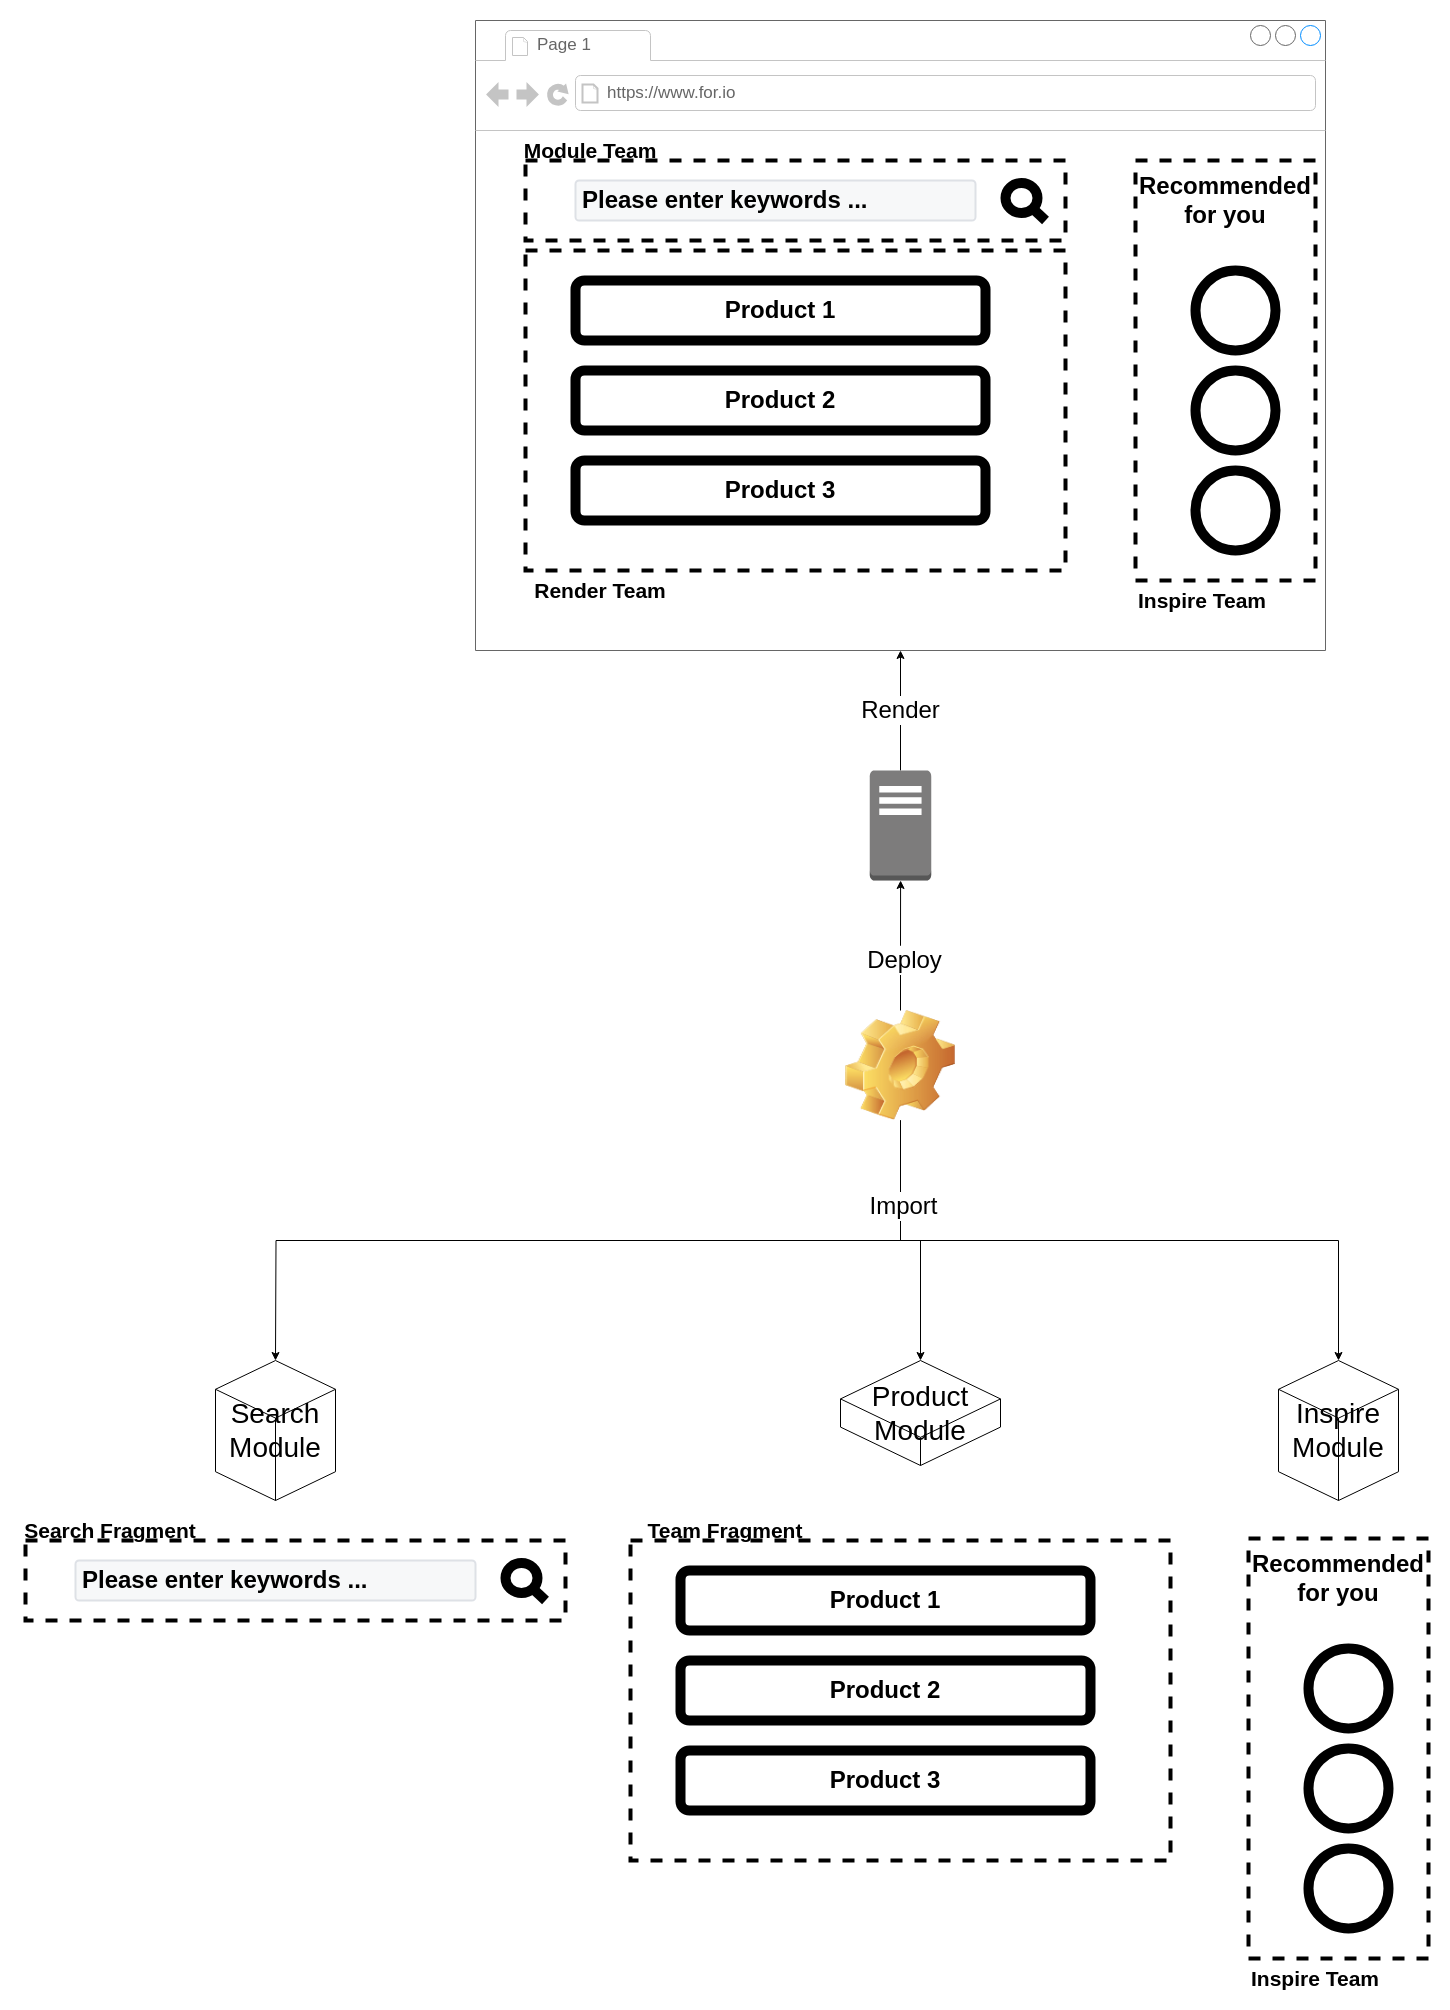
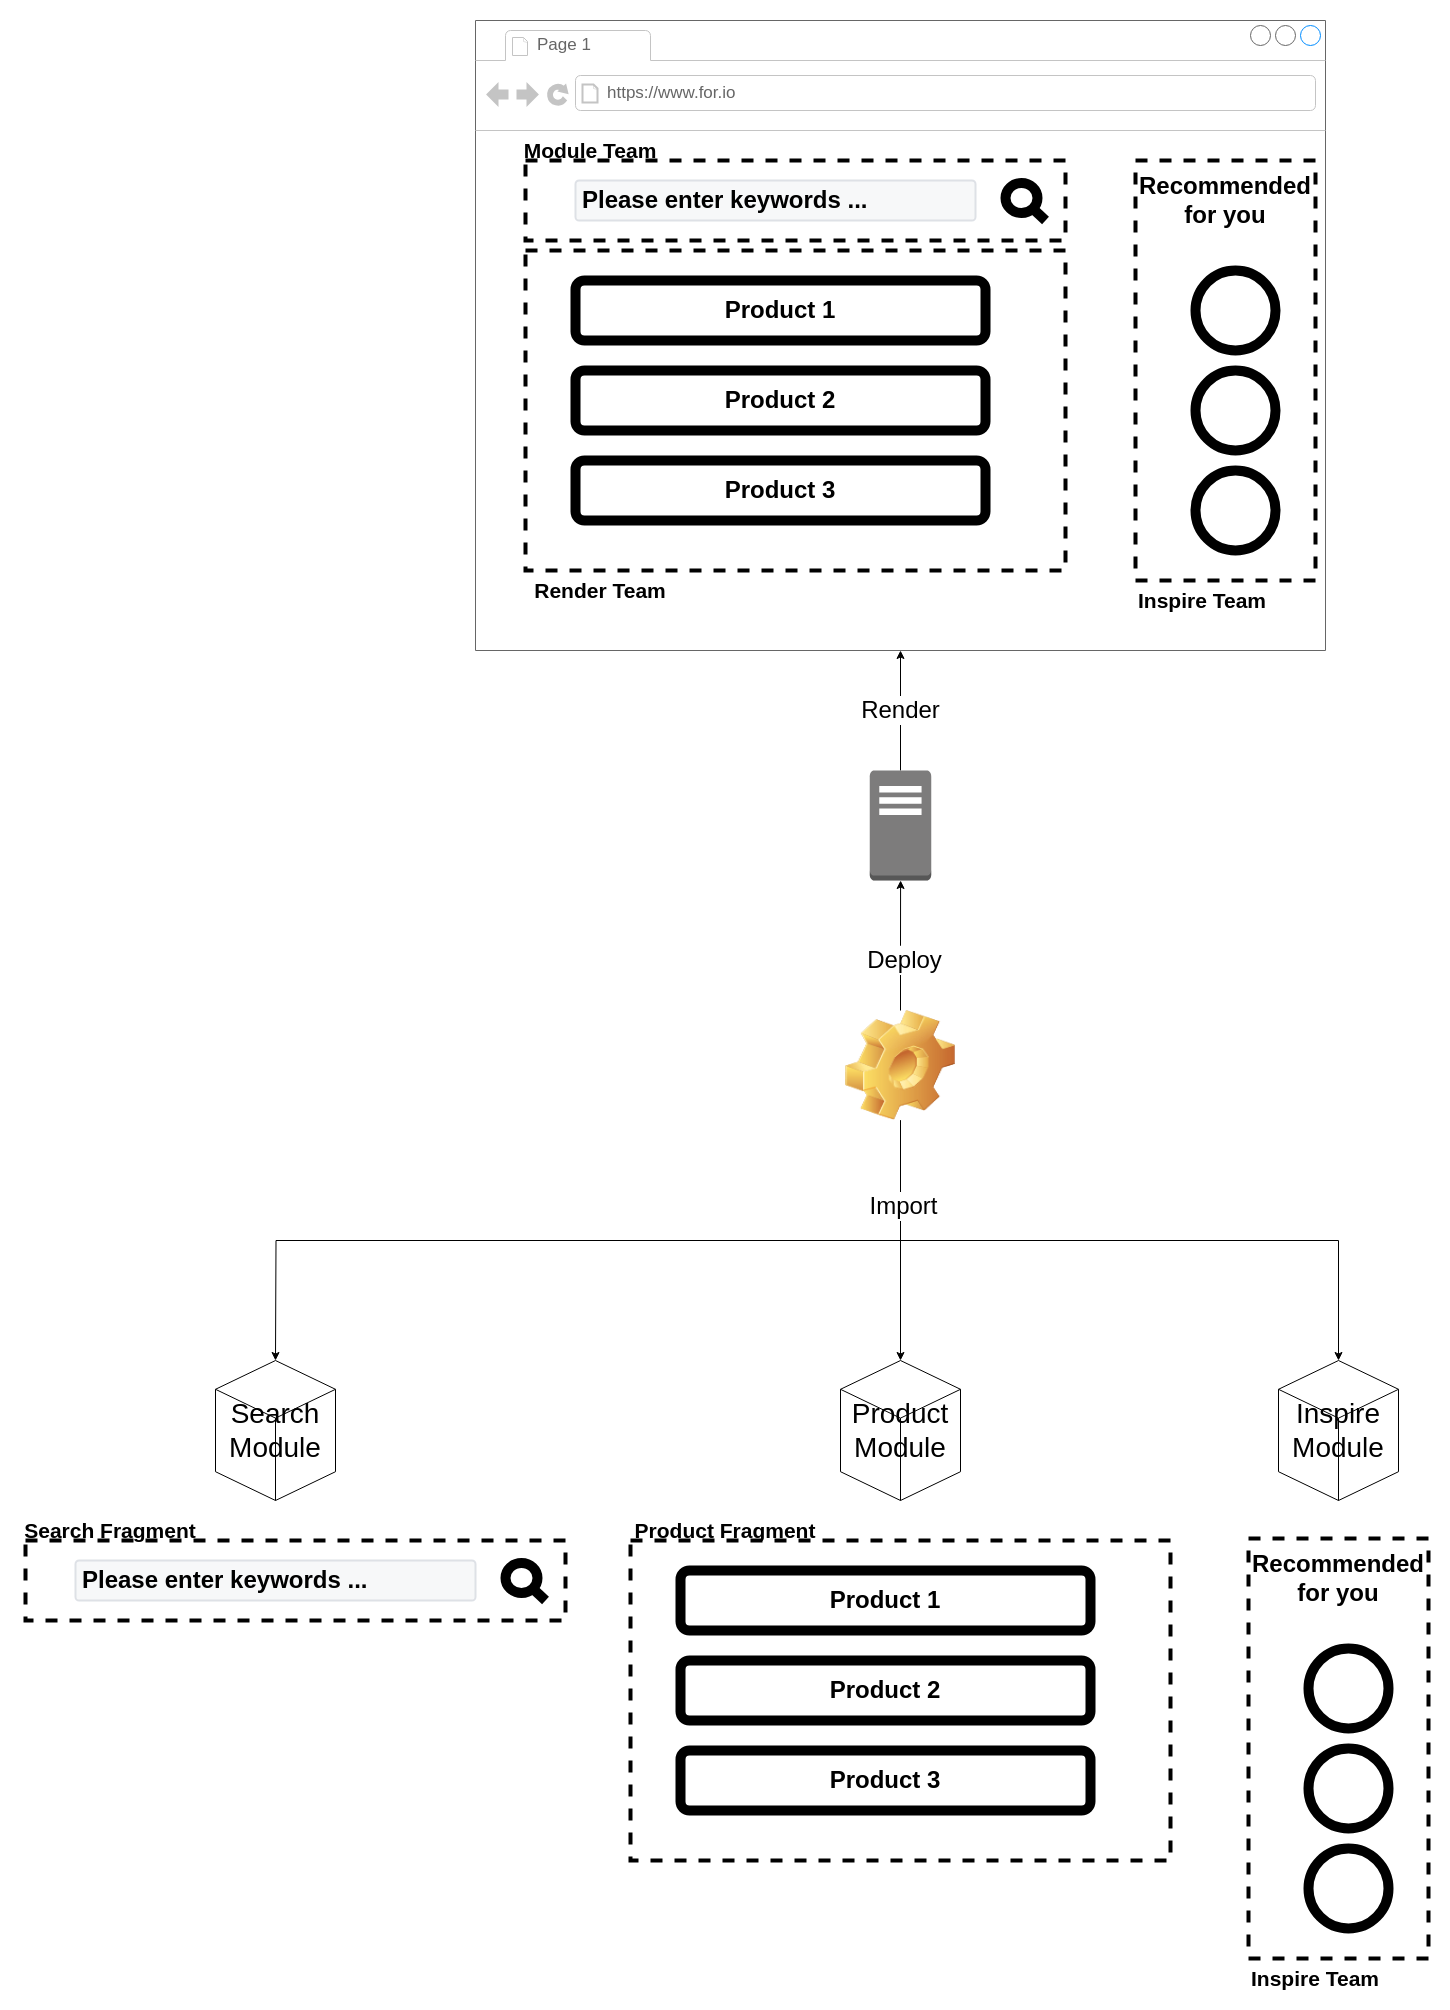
  <mxCell id="0" />
  <mxCell id="1" parent="0" />
  <mxCell id="2" value="" style="strokeWidth=1;shadow=0;dashed=0;align=center;html=1;shape=mxgraph.mockup.containers.browserWindow;rSize=0;strokeColor=#666666;strokeColor2=#008cff;strokeColor3=#c4c4c4;mainText=,;recursiveResize=0;container=0;" vertex="1" parent="1"><mxGeometry x="475" y="20" width="850" height="630" as="geometry" /></mxCell>
  <mxCell id="3" value="" style="rounded=0;whiteSpace=wrap;html=1;strokeWidth=4;dashed=1;fillColor=none;" vertex="1" parent="1"><mxGeometry x="1135" y="160" width="180" height="420" as="geometry" /></mxCell>
  <mxCell id="4" value="" style="rounded=0;whiteSpace=wrap;html=1;strokeWidth=4;dashed=1;fillColor=none;" vertex="1" parent="1"><mxGeometry x="525" y="250" width="540" height="320" as="geometry" /></mxCell>
  <mxCell id="5" value="" style="rounded=0;whiteSpace=wrap;html=1;strokeWidth=4;dashed=1;fillColor=none;" vertex="1" parent="1"><mxGeometry x="525" y="160" width="540" height="80" as="geometry" /></mxCell>
  <mxCell id="6" value="Page 1" style="strokeWidth=1;shadow=0;dashed=0;align=center;html=1;shape=mxgraph.mockup.containers.anchor;fontSize=17;fontColor=#666666;align=left;" vertex="1" parent="1"><mxGeometry x="535" y="32" width="110" height="26" as="geometry" /></mxCell>
  <mxCell id="7" value="https://www.for.io" style="strokeWidth=1;shadow=0;dashed=0;align=center;html=1;shape=mxgraph.mockup.containers.anchor;rSize=0;fontSize=17;fontColor=#666666;align=left;" vertex="1" parent="1"><mxGeometry x="605" y="80" width="250" height="26" as="geometry" /></mxCell>
  <mxCell id="8" value="&lt;font color=&quot;#000000&quot;&gt;&lt;span style=&quot;font-size: 24px&quot;&gt;&lt;b&gt;Please enter keywords ...&lt;/b&gt;&lt;/span&gt;&lt;/font&gt;" style="rounded=1;arcSize=9;fillColor=#F7F8F9;align=left;spacingLeft=5;strokeColor=#DEE1E6;html=1;strokeWidth=2;fontSize=12" vertex="1" parent="1"><mxGeometry x="575" y="180" width="400" height="40" as="geometry" /></mxCell>
  <mxCell id="9" value="" style="html=1;verticalLabelPosition=bottom;align=center;labelBackgroundColor=#ffffff;verticalAlign=top;strokeWidth=10;shadow=0;dashed=0;shape=mxgraph.ios7.icons.looking_glass;" vertex="1" parent="1"><mxGeometry x="1005" y="182.5" width="40" height="37.5" as="geometry" /></mxCell>
  <mxCell id="10" value="&lt;b&gt;&lt;font style=&quot;font-size: 24px&quot;&gt;Product 1&lt;/font&gt;&lt;/b&gt;" style="rounded=1;whiteSpace=wrap;html=1;strokeWidth=10;" vertex="1" parent="1"><mxGeometry x="575" y="280" width="410" height="60" as="geometry" /></mxCell>
  <mxCell id="11" value="&lt;span&gt;&lt;b&gt;&lt;font style=&quot;font-size: 24px&quot;&gt;Product 2&lt;/font&gt;&lt;/b&gt;&lt;/span&gt;" style="rounded=1;whiteSpace=wrap;html=1;strokeWidth=10;" vertex="1" parent="1"><mxGeometry x="575" y="370" width="410" height="60" as="geometry" /></mxCell>
  <mxCell id="12" value="&lt;span&gt;&lt;b&gt;&lt;font style=&quot;font-size: 24px&quot;&gt;Product 3&lt;/font&gt;&lt;/b&gt;&lt;/span&gt;" style="rounded=1;whiteSpace=wrap;html=1;strokeWidth=10;" vertex="1" parent="1"><mxGeometry x="575" y="460" width="410" height="60" as="geometry" /></mxCell>
  <mxCell id="13" value="" style="ellipse;whiteSpace=wrap;html=1;aspect=fixed;strokeWidth=10;" vertex="1" parent="1"><mxGeometry x="1195" y="270" width="80" height="80" as="geometry" /></mxCell>
  <mxCell id="14" value="" style="ellipse;whiteSpace=wrap;html=1;aspect=fixed;strokeWidth=10;" vertex="1" parent="1"><mxGeometry x="1195" y="370" width="80" height="80" as="geometry" /></mxCell>
  <mxCell id="15" value="" style="ellipse;whiteSpace=wrap;html=1;aspect=fixed;strokeWidth=10;" vertex="1" parent="1"><mxGeometry x="1195" y="470" width="80" height="80" as="geometry" /></mxCell>
  <mxCell id="16" value="&lt;b&gt;&lt;font style=&quot;font-size: 24px&quot;&gt;Recommended for you&lt;/font&gt;&lt;/b&gt;" style="text;html=1;strokeColor=none;fillColor=none;align=center;verticalAlign=middle;whiteSpace=wrap;rounded=0;" vertex="1" parent="1"><mxGeometry x="1135" y="165" width="180" height="70" as="geometry" /></mxCell>
  <mxCell id="17" value="&lt;b&gt;&lt;font style=&quot;font-size: 21px&quot;&gt;Module Team&lt;/font&gt;&lt;/b&gt;" style="text;html=1;strokeColor=none;fillColor=none;align=center;verticalAlign=middle;whiteSpace=wrap;rounded=0;dashed=1;" vertex="1" parent="1"><mxGeometry x="520" y="140" width="140" height="20" as="geometry" /></mxCell>
  <mxCell id="18" value="&lt;b&gt;&lt;font style=&quot;font-size: 21px&quot;&gt;Render Team&lt;/font&gt;&lt;/b&gt;" style="text;html=1;strokeColor=none;fillColor=none;align=center;verticalAlign=middle;whiteSpace=wrap;rounded=0;dashed=1;" vertex="1" parent="1"><mxGeometry x="525" y="580" width="150" height="20" as="geometry" /></mxCell>
  <mxCell id="19" value="&lt;b&gt;&lt;font style=&quot;font-size: 21px&quot;&gt;Inspire Team&lt;/font&gt;&lt;/b&gt;" style="text;html=1;strokeColor=none;fillColor=none;align=center;verticalAlign=middle;whiteSpace=wrap;rounded=0;dashed=1;" vertex="1" parent="1"><mxGeometry x="1127" y="590" width="150" height="20" as="geometry" /></mxCell>
  <mxCell id="20" style="edgeStyle=orthogonalEdgeStyle;rounded=0;orthogonalLoop=1;jettySize=auto;html=1;entryX=0.5;entryY=0;entryDx=0;entryDy=0;entryPerimeter=0;" edge="1" parent="1" source="43" target="45"><mxGeometry relative="1" as="geometry"><mxPoint x="900" y="1150" as="sourcePoint" /><mxPoint x="900" y="1360" as="targetPoint" /></mxGeometry></mxCell>
  <mxCell id="21" style="edgeStyle=orthogonalEdgeStyle;rounded=0;orthogonalLoop=1;jettySize=auto;html=1;exitX=0.5;exitY=1;exitDx=0;exitDy=0;entryX=0.5;entryY=0;entryDx=0;entryDy=0;" edge="1" parent="1" source="43"><mxGeometry relative="1" as="geometry"><mxPoint x="900" y="1150" as="sourcePoint" /><mxPoint x="275" y="1360" as="targetPoint" /></mxGeometry></mxCell>
  <mxCell id="22" style="edgeStyle=orthogonalEdgeStyle;rounded=0;orthogonalLoop=1;jettySize=auto;html=1;exitX=0.5;exitY=1;exitDx=0;exitDy=0;entryX=0.5;entryY=0;entryDx=0;entryDy=0;entryPerimeter=0;" edge="1" parent="1" source="43" target="46"><mxGeometry relative="1" as="geometry"><mxPoint x="900" y="1150" as="sourcePoint" /><mxPoint x="1338" y="1360" as="targetPoint" /></mxGeometry></mxCell>
  <mxCell id="23" value="&lt;font style=&quot;font-size: 24px&quot;&gt;Import&lt;/font&gt;" style="edgeLabel;html=1;align=center;verticalAlign=middle;resizable=0;points=[];" vertex="1" connectable="0" parent="22"><mxGeometry x="-0.748" y="2" relative="1" as="geometry"><mxPoint as="offset" /></mxGeometry></mxCell>
  <mxCell id="24" style="edgeStyle=orthogonalEdgeStyle;rounded=0;orthogonalLoop=1;jettySize=auto;html=1;exitX=0.5;exitY=0;exitDx=0;exitDy=0;" edge="1" parent="1" source="43" target="42"><mxGeometry relative="1" as="geometry"><mxPoint x="900" y="1020" as="sourcePoint" /><mxPoint x="900" y="910" as="targetPoint" /></mxGeometry></mxCell>
  <mxCell id="25" value="&lt;font style=&quot;font-size: 24px&quot;&gt;Deploy&lt;/font&gt;" style="edgeLabel;html=1;align=center;verticalAlign=middle;resizable=0;points=[];" vertex="1" connectable="0" parent="24"><mxGeometry x="-0.221" y="-3" relative="1" as="geometry"><mxPoint as="offset" /></mxGeometry></mxCell>
  <mxCell id="26" value="&lt;font style=&quot;font-size: 24px&quot;&gt;Render&lt;/font&gt;" style="edgeStyle=orthogonalEdgeStyle;rounded=0;orthogonalLoop=1;jettySize=auto;html=1;exitX=0.5;exitY=0;exitDx=0;exitDy=0;exitPerimeter=0;" edge="1" parent="1" source="42" target="2"><mxGeometry relative="1" as="geometry"><mxPoint x="900" y="780" as="sourcePoint" /></mxGeometry></mxCell>
  <mxCell id="27" value="" style="rounded=0;whiteSpace=wrap;html=1;strokeWidth=4;dashed=1;fillColor=none;" vertex="1" parent="1"><mxGeometry x="25" y="1540" width="540" height="80" as="geometry" /></mxCell>
  <mxCell id="28" value="&lt;font color=&quot;#000000&quot;&gt;&lt;span style=&quot;font-size: 24px&quot;&gt;&lt;b&gt;Please enter keywords ...&lt;/b&gt;&lt;/span&gt;&lt;/font&gt;" style="rounded=1;arcSize=9;fillColor=#F7F8F9;align=left;spacingLeft=5;strokeColor=#DEE1E6;html=1;strokeWidth=2;fontSize=12" vertex="1" parent="1"><mxGeometry x="75" y="1560" width="400" height="40" as="geometry" /></mxCell>
  <mxCell id="29" value="" style="html=1;verticalLabelPosition=bottom;align=center;labelBackgroundColor=#ffffff;verticalAlign=top;strokeWidth=10;shadow=0;dashed=0;shape=mxgraph.ios7.icons.looking_glass;" vertex="1" parent="1"><mxGeometry x="505" y="1562.5" width="40" height="37.5" as="geometry" /></mxCell>
  <mxCell id="30" value="&lt;b&gt;&lt;font style=&quot;font-size: 21px&quot;&gt;Search Fragment&lt;/font&gt;&lt;/b&gt;" style="text;html=1;strokeColor=none;fillColor=none;align=center;verticalAlign=middle;whiteSpace=wrap;rounded=0;dashed=1;" vertex="1" parent="1"><mxGeometry x="20" y="1520" width="180" height="20" as="geometry" /></mxCell>
  <mxCell id="31" value="" style="rounded=0;whiteSpace=wrap;html=1;strokeWidth=4;dashed=1;fillColor=none;" vertex="1" parent="1"><mxGeometry x="630" y="1540" width="540" height="320" as="geometry" /></mxCell>
  <mxCell id="32" value="&lt;b&gt;&lt;font style=&quot;font-size: 24px&quot;&gt;Product 1&lt;/font&gt;&lt;/b&gt;" style="rounded=1;whiteSpace=wrap;html=1;strokeWidth=10;" vertex="1" parent="1"><mxGeometry x="680" y="1570" width="410" height="60" as="geometry" /></mxCell>
  <mxCell id="33" value="&lt;span&gt;&lt;b&gt;&lt;font style=&quot;font-size: 24px&quot;&gt;Product 2&lt;/font&gt;&lt;/b&gt;&lt;/span&gt;" style="rounded=1;whiteSpace=wrap;html=1;strokeWidth=10;" vertex="1" parent="1"><mxGeometry x="680" y="1660" width="410" height="60" as="geometry" /></mxCell>
  <mxCell id="34" value="&lt;span&gt;&lt;b&gt;&lt;font style=&quot;font-size: 24px&quot;&gt;Product 3&lt;/font&gt;&lt;/b&gt;&lt;/span&gt;" style="rounded=1;whiteSpace=wrap;html=1;strokeWidth=10;" vertex="1" parent="1"><mxGeometry x="680" y="1750" width="410" height="60" as="geometry" /></mxCell>
- <mxCell id="35" value="&lt;b&gt;&lt;font style=&quot;font-size: 21px&quot;&gt;Team Fragment&lt;/font&gt;&lt;/b&gt;" style="text;html=1;strokeColor=none;fillColor=none;align=center;verticalAlign=middle;whiteSpace=wrap;rounded=0;dashed=1;" vertex="1" parent="1"><mxGeometry x="630" y="1520" width="190" height="20" as="geometry" /></mxCell>
+ <mxCell id="35" value="&lt;b&gt;&lt;font style=&quot;font-size: 21px&quot;&gt;Product Fragment&lt;/font&gt;&lt;/b&gt;" style="text;html=1;strokeColor=none;fillColor=none;align=center;verticalAlign=middle;whiteSpace=wrap;rounded=0;dashed=1;" vertex="1" parent="1"><mxGeometry x="630" y="1520" width="190" height="20" as="geometry" /></mxCell>
  <mxCell id="36" value="" style="rounded=0;whiteSpace=wrap;html=1;strokeWidth=4;dashed=1;fillColor=none;" vertex="1" parent="1"><mxGeometry x="1248" y="1538" width="180" height="420" as="geometry" /></mxCell>
  <mxCell id="37" value="" style="ellipse;whiteSpace=wrap;html=1;aspect=fixed;strokeWidth=10;" vertex="1" parent="1"><mxGeometry x="1308" y="1648" width="80" height="80" as="geometry" /></mxCell>
  <mxCell id="38" value="" style="ellipse;whiteSpace=wrap;html=1;aspect=fixed;strokeWidth=10;" vertex="1" parent="1"><mxGeometry x="1308" y="1748" width="80" height="80" as="geometry" /></mxCell>
  <mxCell id="39" value="" style="ellipse;whiteSpace=wrap;html=1;aspect=fixed;strokeWidth=10;" vertex="1" parent="1"><mxGeometry x="1308" y="1848" width="80" height="80" as="geometry" /></mxCell>
  <mxCell id="40" value="&lt;b&gt;&lt;font style=&quot;font-size: 24px&quot;&gt;Recommended for you&lt;/font&gt;&lt;/b&gt;" style="text;html=1;strokeColor=none;fillColor=none;align=center;verticalAlign=middle;whiteSpace=wrap;rounded=0;" vertex="1" parent="1"><mxGeometry x="1248" y="1543" width="180" height="70" as="geometry" /></mxCell>
  <mxCell id="41" value="&lt;b&gt;&lt;font style=&quot;font-size: 21px&quot;&gt;Inspire Team&lt;/font&gt;&lt;/b&gt;" style="text;html=1;strokeColor=none;fillColor=none;align=center;verticalAlign=middle;whiteSpace=wrap;rounded=0;dashed=1;" vertex="1" parent="1"><mxGeometry x="1240" y="1968" width="150" height="20" as="geometry" /></mxCell>
  <mxCell id="42" value="" style="outlineConnect=0;dashed=0;verticalLabelPosition=bottom;verticalAlign=top;align=center;html=1;shape=mxgraph.aws3.traditional_server;fillColor=#7D7C7C;gradientColor=none;" vertex="1" parent="1"><mxGeometry x="869.25" y="770" width="61.5" height="110" as="geometry" /></mxCell>
  <mxCell id="43" value="" style="shape=image;html=1;verticalLabelPosition=bottom;verticalAlign=top;imageAspect=0;image=img/clipart/Gear_128x128.png" vertex="1" parent="1"><mxGeometry x="845" y="1010" width="110" height="110" as="geometry" /></mxCell>
  <mxCell id="44" value="&lt;span style=&quot;font-size: 28px&quot;&gt;Search Module&lt;/span&gt;" style="html=1;whiteSpace=wrap;shape=isoCube2;backgroundOutline=1;isoAngle=15;" vertex="1" parent="1"><mxGeometry x="215" y="1360" width="120" height="140" as="geometry" /></mxCell>
- <mxCell id="45" value="&lt;span style=&quot;font-size: 28px&quot;&gt;Product&lt;br&gt;Module&lt;/span&gt;" style="html=1;whiteSpace=wrap;shape=isoCube2;backgroundOutline=1;isoAngle=15;" vertex="1" parent="1"><mxGeometry x="840" y="1360" width="160" height="105" as="geometry" /></mxCell>
+ <mxCell id="45" value="&lt;span style=&quot;font-size: 28px&quot;&gt;Product&lt;br&gt;Module&lt;/span&gt;" style="html=1;whiteSpace=wrap;shape=isoCube2;backgroundOutline=1;isoAngle=15;" vertex="1" parent="1"><mxGeometry x="840" y="1360" width="120" height="140" as="geometry" /></mxCell>
  <mxCell id="46" value="&lt;span style=&quot;font-size: 28px&quot;&gt;Inspire&lt;br&gt;Module&lt;/span&gt;" style="html=1;whiteSpace=wrap;shape=isoCube2;backgroundOutline=1;isoAngle=15;" vertex="1" parent="1"><mxGeometry x="1278" y="1360" width="120" height="140" as="geometry" /></mxCell>
